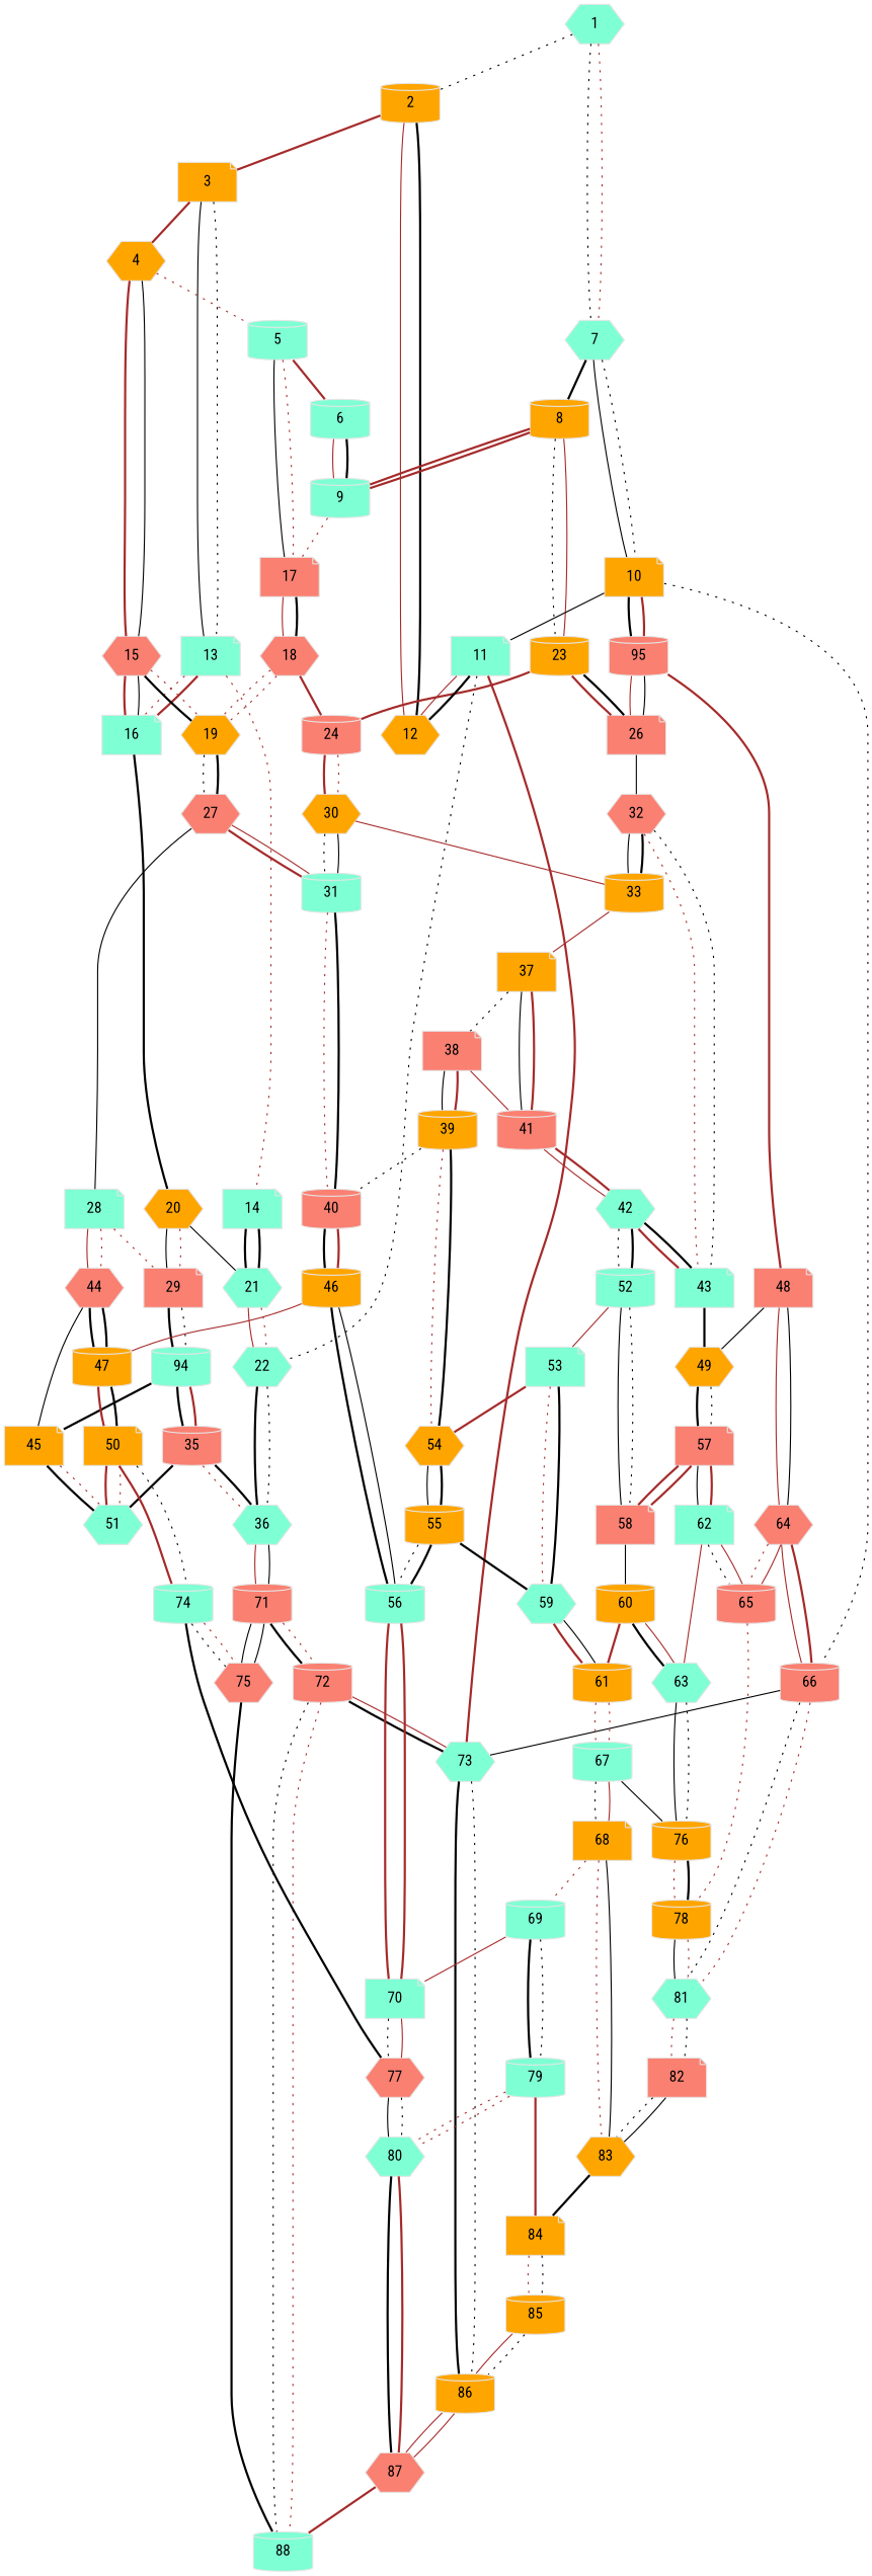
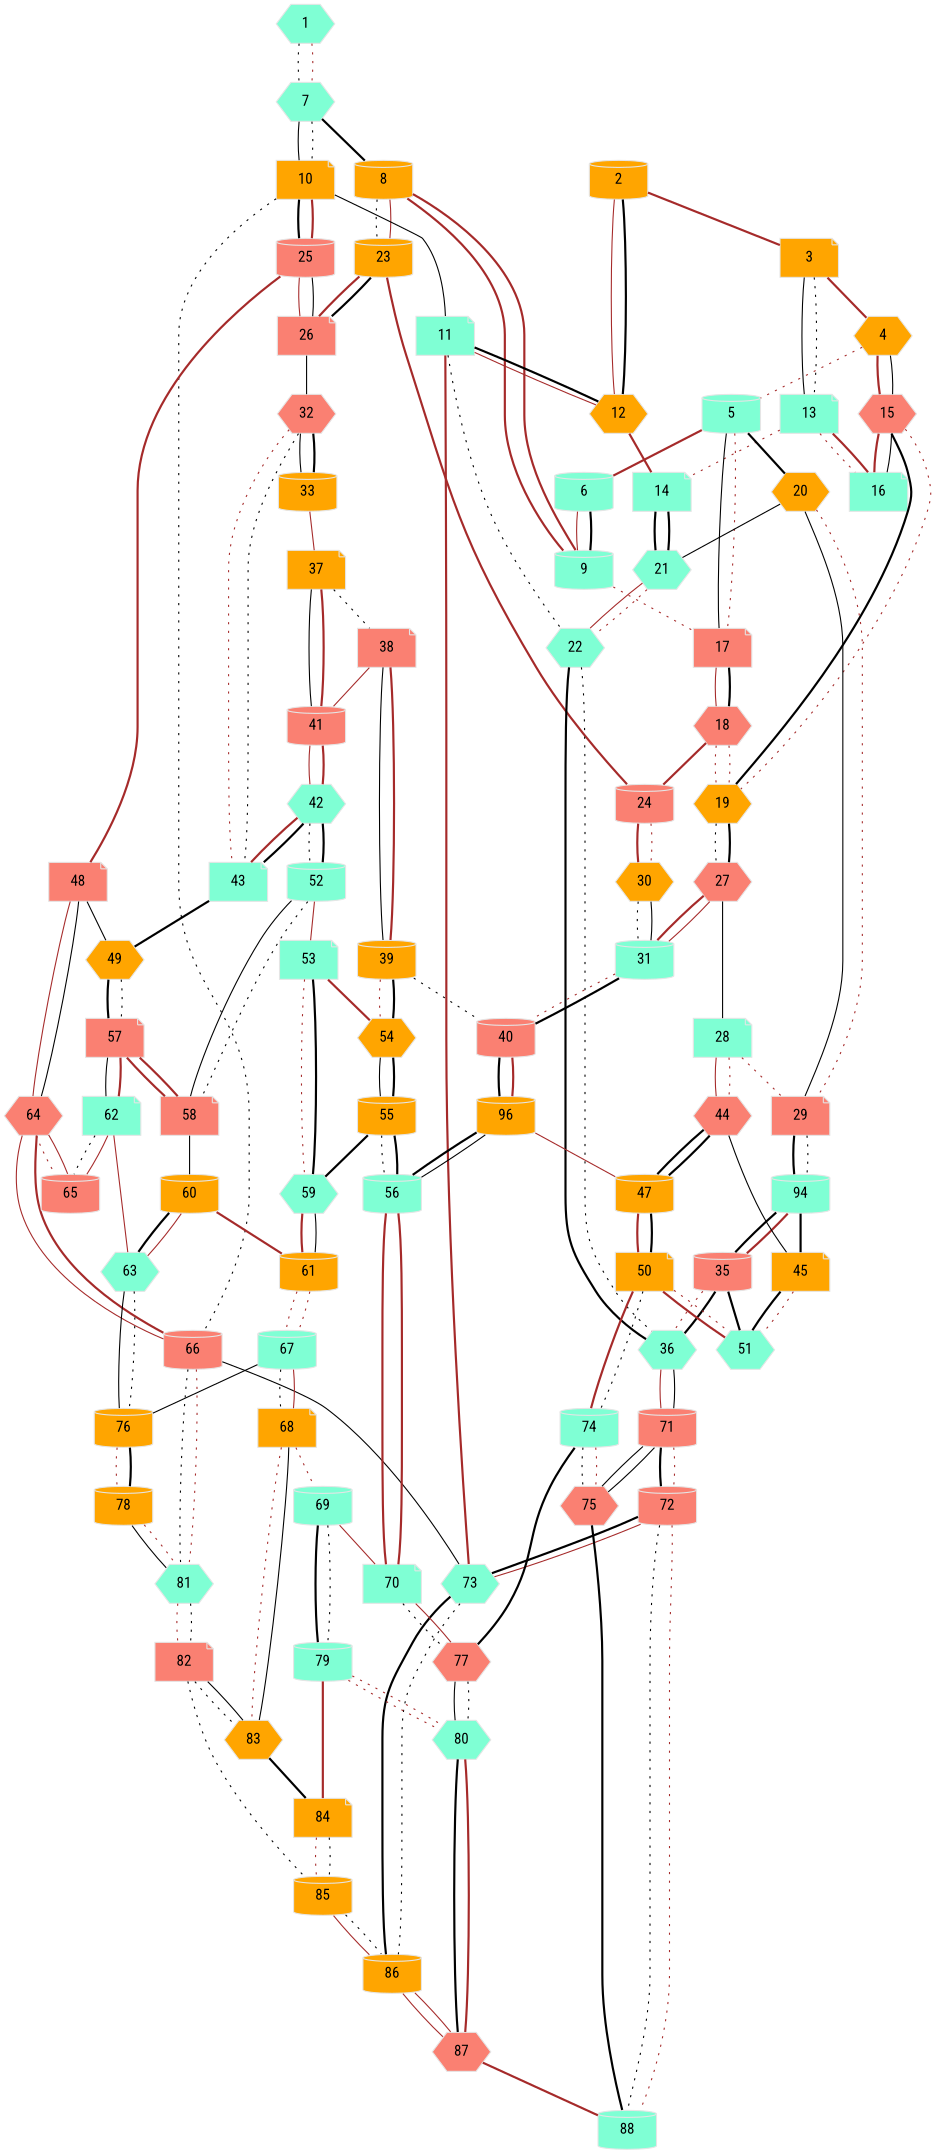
  graph {
    fontname="Roboto Condensed"
    node [color=gray90 fillcolor=aquamarine fontname="Roboto Condensed" shape=cylinder style=filled]
    edge [color=black fontname="Roboto Condensed" style=bold]
    1 [shape=hexagon]
    2 [fillcolor=orange]
    7 [shape=hexagon]
    3 [fillcolor=orange shape=note]
    12 [fillcolor=orange shape=hexagon]
    8 [fillcolor=orange]
    10 [fillcolor=orange shape=note]
    4 [fillcolor=orange shape=hexagon]
    13 [shape=note]
    14 [shape=note]
    5
    15 [fillcolor=salmon shape=hexagon]
    16 [shape=note]
    6
    17 [fillcolor=salmon shape=note]
    19 [fillcolor=orange shape=hexagon]
    9
    18 [fillcolor=salmon shape=hexagon]
    23 [fillcolor=orange]
    11 [shape=note]
-   25 [fillcolor=salmon label=95]
+   25 [fillcolor=salmon]
    66 [fillcolor=salmon]
    24 [fillcolor=salmon]
    26 [fillcolor=salmon shape=note]
    22 [shape=hexagon]
    73 [shape=hexagon]
    48 [fillcolor=salmon shape=note]
    81 [shape=hexagon]
    36 [shape=hexagon]
    86 [fillcolor=orange]
    21 [shape=hexagon]
    20 [fillcolor=orange shape=hexagon]
    27 [fillcolor=salmon shape=hexagon]
    29 [fillcolor=salmon shape=note]
    30 [fillcolor=orange shape=hexagon]
    28 [shape=note]
    31
    n38 [label=94]
    71 [fillcolor=salmon]
    32 [fillcolor=salmon shape=hexagon]
    33 [fillcolor=orange]
    49 [fillcolor=orange shape=hexagon]
    64 [fillcolor=salmon shape=hexagon]
    43 [shape=note]
    44 [fillcolor=salmon shape=hexagon]
    40 [fillcolor=salmon]
    45 [fillcolor=orange shape=note]
    47 [fillcolor=orange]
    35 [fillcolor=salmon]
    37 [fillcolor=orange shape=note]
-   46 [fillcolor=orange]
+   46 [fillcolor=orange label=96]
    38 [fillcolor=salmon shape=note]
    41 [fillcolor=salmon]
    51 [shape=hexagon]
    72 [fillcolor=salmon]
    75 [fillcolor=salmon shape=hexagon]
    39 [fillcolor=orange]
    42 [shape=hexagon]
    54 [fillcolor=orange shape=hexagon]
    55 [fillcolor=orange]
    56
    52
    53 [shape=note]
    58 [fillcolor=salmon shape=note]
    57 [fillcolor=salmon shape=note]
    50 [fillcolor=orange shape=note]
    70 [shape=note]
    74
    65 [fillcolor=salmon]
    62 [shape=note]
    77 [fillcolor=salmon shape=hexagon]
    59 [shape=hexagon]
    60 [fillcolor=orange]
    61 [fillcolor=orange]
    63 [shape=hexagon]
    67
    76 [fillcolor=orange]
    68 [fillcolor=orange shape=note]
    78 [fillcolor=orange]
    82 [fillcolor=salmon shape=note]
    69
    83 [fillcolor=orange shape=hexagon]
    79
    84 [fillcolor=orange shape=note]
    80 [shape=hexagon]
    88
    87 [fillcolor=salmon shape=hexagon]
    85 [fillcolor=orange]
-   1 -- 2 [style=dotted]
    1 -- 7 [style=dotted]
    1 -- 7 [color=brown style=dotted]
    2 -- 3 [color=brown]
    2 -- 12 [color=brown style=solid]
    2 -- 12
    7 -- 8
    7 -- 10 [style=solid]
    7 -- 10 [style=dotted]
    3 -- 4 [color=brown]
    3 -- 13 [style=solid]
    3 -- 13 [style=dotted]
+   12 -- 14 [color=brown]
    8 -- 9 [color=brown]
    8 -- 9 [color=brown]
    8 -- 23 [style=dotted]
    8 -- 23 [color=brown style=solid]
    10 -- 11 [style=solid]
    10 -- 25
    10 -- 25 [color=brown]
    10 -- 66 [style=dotted]
    4 -- 5 [color=brown style=dotted]
    4 -- 15 [color=brown]
    4 -- 15 [style=solid]
    13 -- 14 [color=brown style=dotted]
    13 -- 16 [color=brown style=dotted]
    13 -- 16 [color=brown]
    14 -- 21
    14 -- 21
    5 -- 6 [color=brown]
    5 -- 17 [style=solid]
    5 -- 17 [color=brown style=dotted]
    15 -- 16 [color=brown]
    15 -- 16 [style=solid]
    15 -- 19
    15 -- 19 [color=brown style=dotted]
-   16 -- 20
+   5 -- 20
    6 -- 9 [color=brown style=solid]
    6 -- 9
    17 -- 18 [color=brown style=solid]
    17 -- 18
    19 -- 27 [style=dotted]
    19 -- 27
    9 -- 17 [color=brown style=dotted]
    18 -- 19 [color=brown style=dotted]
    18 -- 19 [color=brown style=dotted]
    18 -- 24 [color=brown]
    23 -- 24 [color=brown]
    23 -- 26 [color=brown]
    23 -- 26
    11 -- 12 [color=brown style=solid]
    11 -- 12
    11 -- 22 [style=dotted]
    11 -- 73 [color=brown]
    25 -- 26 [color=brown style=solid]
    25 -- 26 [style=solid]
    25 -- 48 [color=brown]
    66 -- 73 [style=solid]
    66 -- 81 [style=dotted]
    66 -- 81 [color=brown style=dotted]
    24 -- 30 [color=brown]
    24 -- 30 [color=brown style=dotted]
    26 -- 32 [style=solid]
    22 -- 36
    22 -- 36 [style=dotted]
    73 -- 86
    73 -- 86 [style=dotted]
    48 -- 49 [style=solid]
    48 -- 64 [color=brown style=solid]
    48 -- 64 [style=solid]
    81 -- 82 [color=brown style=dotted]
    81 -- 82 [style=dotted]
    36 -- 71 [color=brown style=solid]
    36 -- 71 [style=solid]
    86 -- 87 [color=brown style=solid]
    86 -- 87 [color=brown style=solid]
    21 -- 22 [color=brown style=solid]
    21 -- 22 [color=brown style=dotted]
    20 -- 21 [style=solid]
    20 -- 29 [style=solid]
    20 -- 29 [color=brown style=dotted]
    27 -- 28 [style=solid]
    27 -- 31 [color=brown]
    27 -- 31 [color=brown style=solid]
    29 -- n38
    29 -- n38 [style=dotted]
    30 -- 31 [style=dotted]
    30 -- 31 [style=solid]
-   30 -- 33 [color=brown style=solid]
    28 -- 29 [color=brown style=dotted]
    28 -- 44 [color=brown style=solid]
    28 -- 44 [color=brown style=dotted]
    31 -- 40 [color=brown style=dotted]
    31 -- 40
    n38 -- 45
    n38 -- 35
    n38 -- 35 [color=brown]
    71 -- 72
    71 -- 72 [color=brown style=dotted]
    71 -- 75 [style=solid]
    71 -- 75 [style=solid]
    32 -- 33 [style=solid]
    32 -- 33
    32 -- 43 [color=brown style=dotted]
    32 -- 43 [style=dotted]
    33 -- 37 [color=brown style=solid]
    49 -- 57
    49 -- 57 [style=dotted]
    64 -- 66 [color=brown style=solid]
    64 -- 66 [color=brown]
    64 -- 65 [color=brown style=dotted]
    64 -- 65 [color=brown style=solid]
    43 -- 49
    44 -- 45 [style=solid]
    44 -- 47
    44 -- 47
    40 -- 46
    40 -- 46 [color=brown]
    45 -- 51
    45 -- 51 [color=brown style=dotted]
    47 -- 50 [color=brown]
    47 -- 50
    35 -- 36 [color=brown style=dotted]
    35 -- 36
    35 -- 51
    37 -- 38 [style=dotted]
    37 -- 41 [style=solid]
    37 -- 41 [color=brown]
    46 -- 47 [color=brown style=solid]
    46 -- 56
    46 -- 56 [style=solid]
    38 -- 41 [color=brown style=solid]
    38 -- 39 [style=solid]
    38 -- 39 [color=brown]
    41 -- 42 [color=brown style=solid]
    41 -- 42 [color=brown]
    72 -- 73
    72 -- 73 [color=brown style=solid]
    72 -- 88 [style=dotted]
    72 -- 88 [color=brown style=dotted]
    75 -- 88
    39 -- 40 [style=dotted]
    39 -- 54 [color=brown style=dotted]
    39 -- 54
    42 -- 43 [color=brown]
    42 -- 43
    42 -- 52 [style=dotted]
    42 -- 52
    54 -- 55 [style=solid]
    54 -- 55
    55 -- 56 [style=dotted]
    55 -- 56
    55 -- 59
    56 -- 70 [color=brown]
    56 -- 70 [color=brown]
    52 -- 53 [color=brown style=solid]
    52 -- 58 [style=solid]
    52 -- 58 [style=dotted]
    53 -- 54 [color=brown]
    53 -- 59 [color=brown style=dotted]
    53 -- 59
    58 -- 60 [style=solid]
    57 -- 58 [color=brown]
    57 -- 58 [color=brown]
    57 -- 62 [style=solid]
    57 -- 62 [color=brown]
    50 -- 51 [color=brown]
    50 -- 51 [color=brown style=dotted]
    50 -- 74 [color=brown]
    50 -- 74 [style=dotted]
    70 -- 77 [style=dotted]
    70 -- 77 [color=brown style=solid]
    74 -- 75 [style=dotted]
    74 -- 75 [color=brown style=dotted]
    74 -- 77
-   65 -- 78 [color=brown style=dotted]
    62 -- 65 [style=dotted]
    62 -- 65 [color=brown style=solid]
    62 -- 63 [color=brown style=solid]
    77 -- 80 [style=solid]
    77 -- 80 [style=dotted]
    59 -- 61 [color=brown]
    59 -- 61 [style=solid]
    60 -- 61 [color=brown]
    60 -- 63
    60 -- 63 [color=brown style=solid]
    61 -- 67 [color=brown style=dotted]
    61 -- 67 [color=brown style=dotted]
    63 -- 76 [style=solid]
    63 -- 76 [style=dotted]
    67 -- 76 [style=solid]
    67 -- 68 [style=dotted]
    67 -- 68 [color=brown style=solid]
    76 -- 78 [color=brown style=dotted]
    76 -- 78
    68 -- 69 [color=brown style=dotted]
    68 -- 83 [color=brown style=dotted]
    68 -- 83 [style=solid]
    78 -- 81 [style=solid]
    78 -- 81 [color=brown style=dotted]
    82 -- 83 [style=dotted]
    82 -- 83 [style=solid]
+   82 -- 85 [style=dotted]
    69 -- 70 [color=brown style=solid]
    69 -- 79
    69 -- 79 [style=dotted]
    83 -- 84
    79 -- 84 [color=brown]
    79 -- 80 [color=brown style=dotted]
    79 -- 80 [color=brown style=dotted]
    84 -- 85 [color=brown style=dotted]
    84 -- 85 [style=dotted]
    80 -- 87
    80 -- 87 [color=brown]
    87 -- 88 [color=brown]
    85 -- 86 [color=brown style=solid]
    85 -- 86 [style=dotted]
  }
